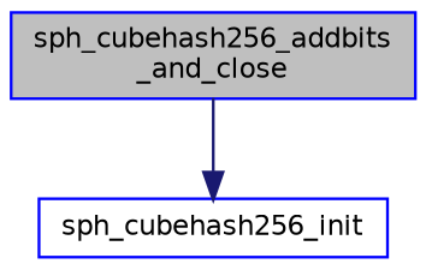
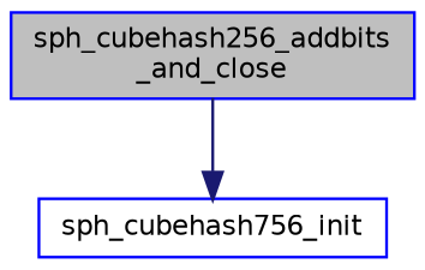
  digraph {
    rankdir=TB
    fontname="DejaVu Sans"
    node [color=blue fontname="DejaVu Sans" fontsize=10 shape=record style=filled]
    n1 [fillcolor=grey75 fontcolor=black height=0.2 label="sph_cubehash256_addbits\l_and_close" width=0.4]
-   n2 [fillcolor=white height=0.2 label=sph_cubehash256_init width=0.4]
+   n2 [fillcolor=white height=0.2 label=sph_cubehash756_init width=0.4]
    n1 -> n2 [color=midnightblue fontname="DejaVu Sans" fontsize=10 labelfontname=Helvetica labelfontsize=10 style=solid]
  }
